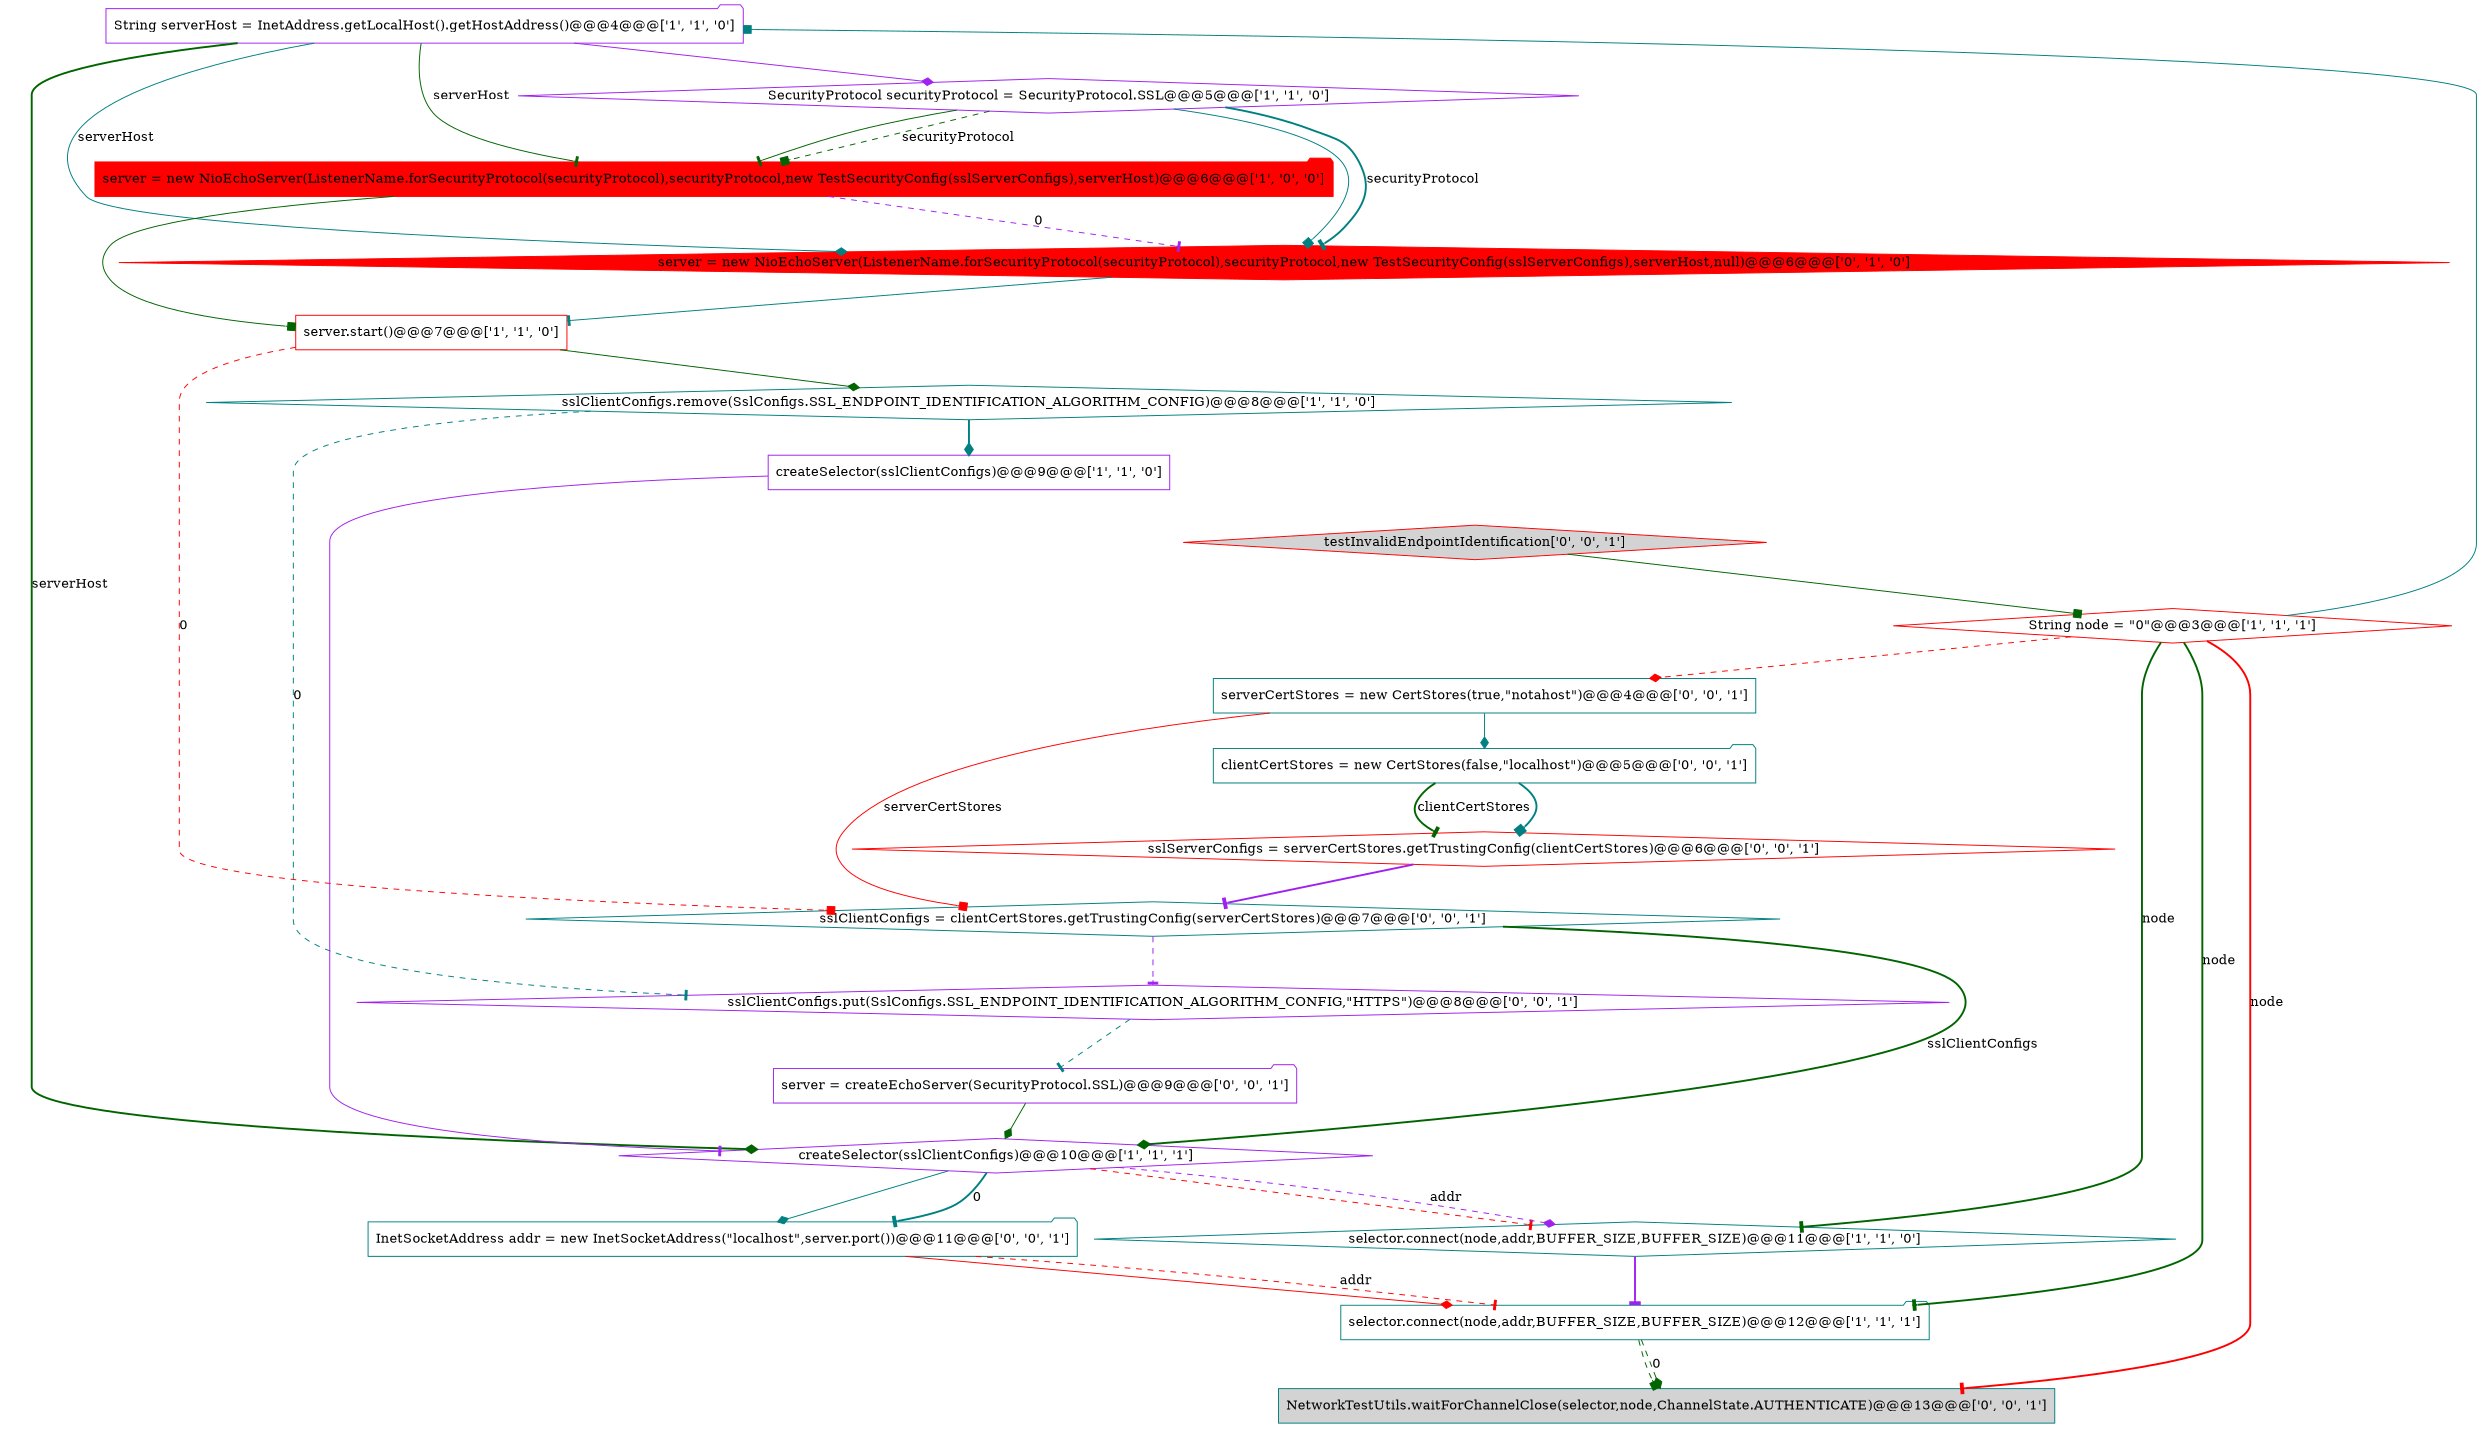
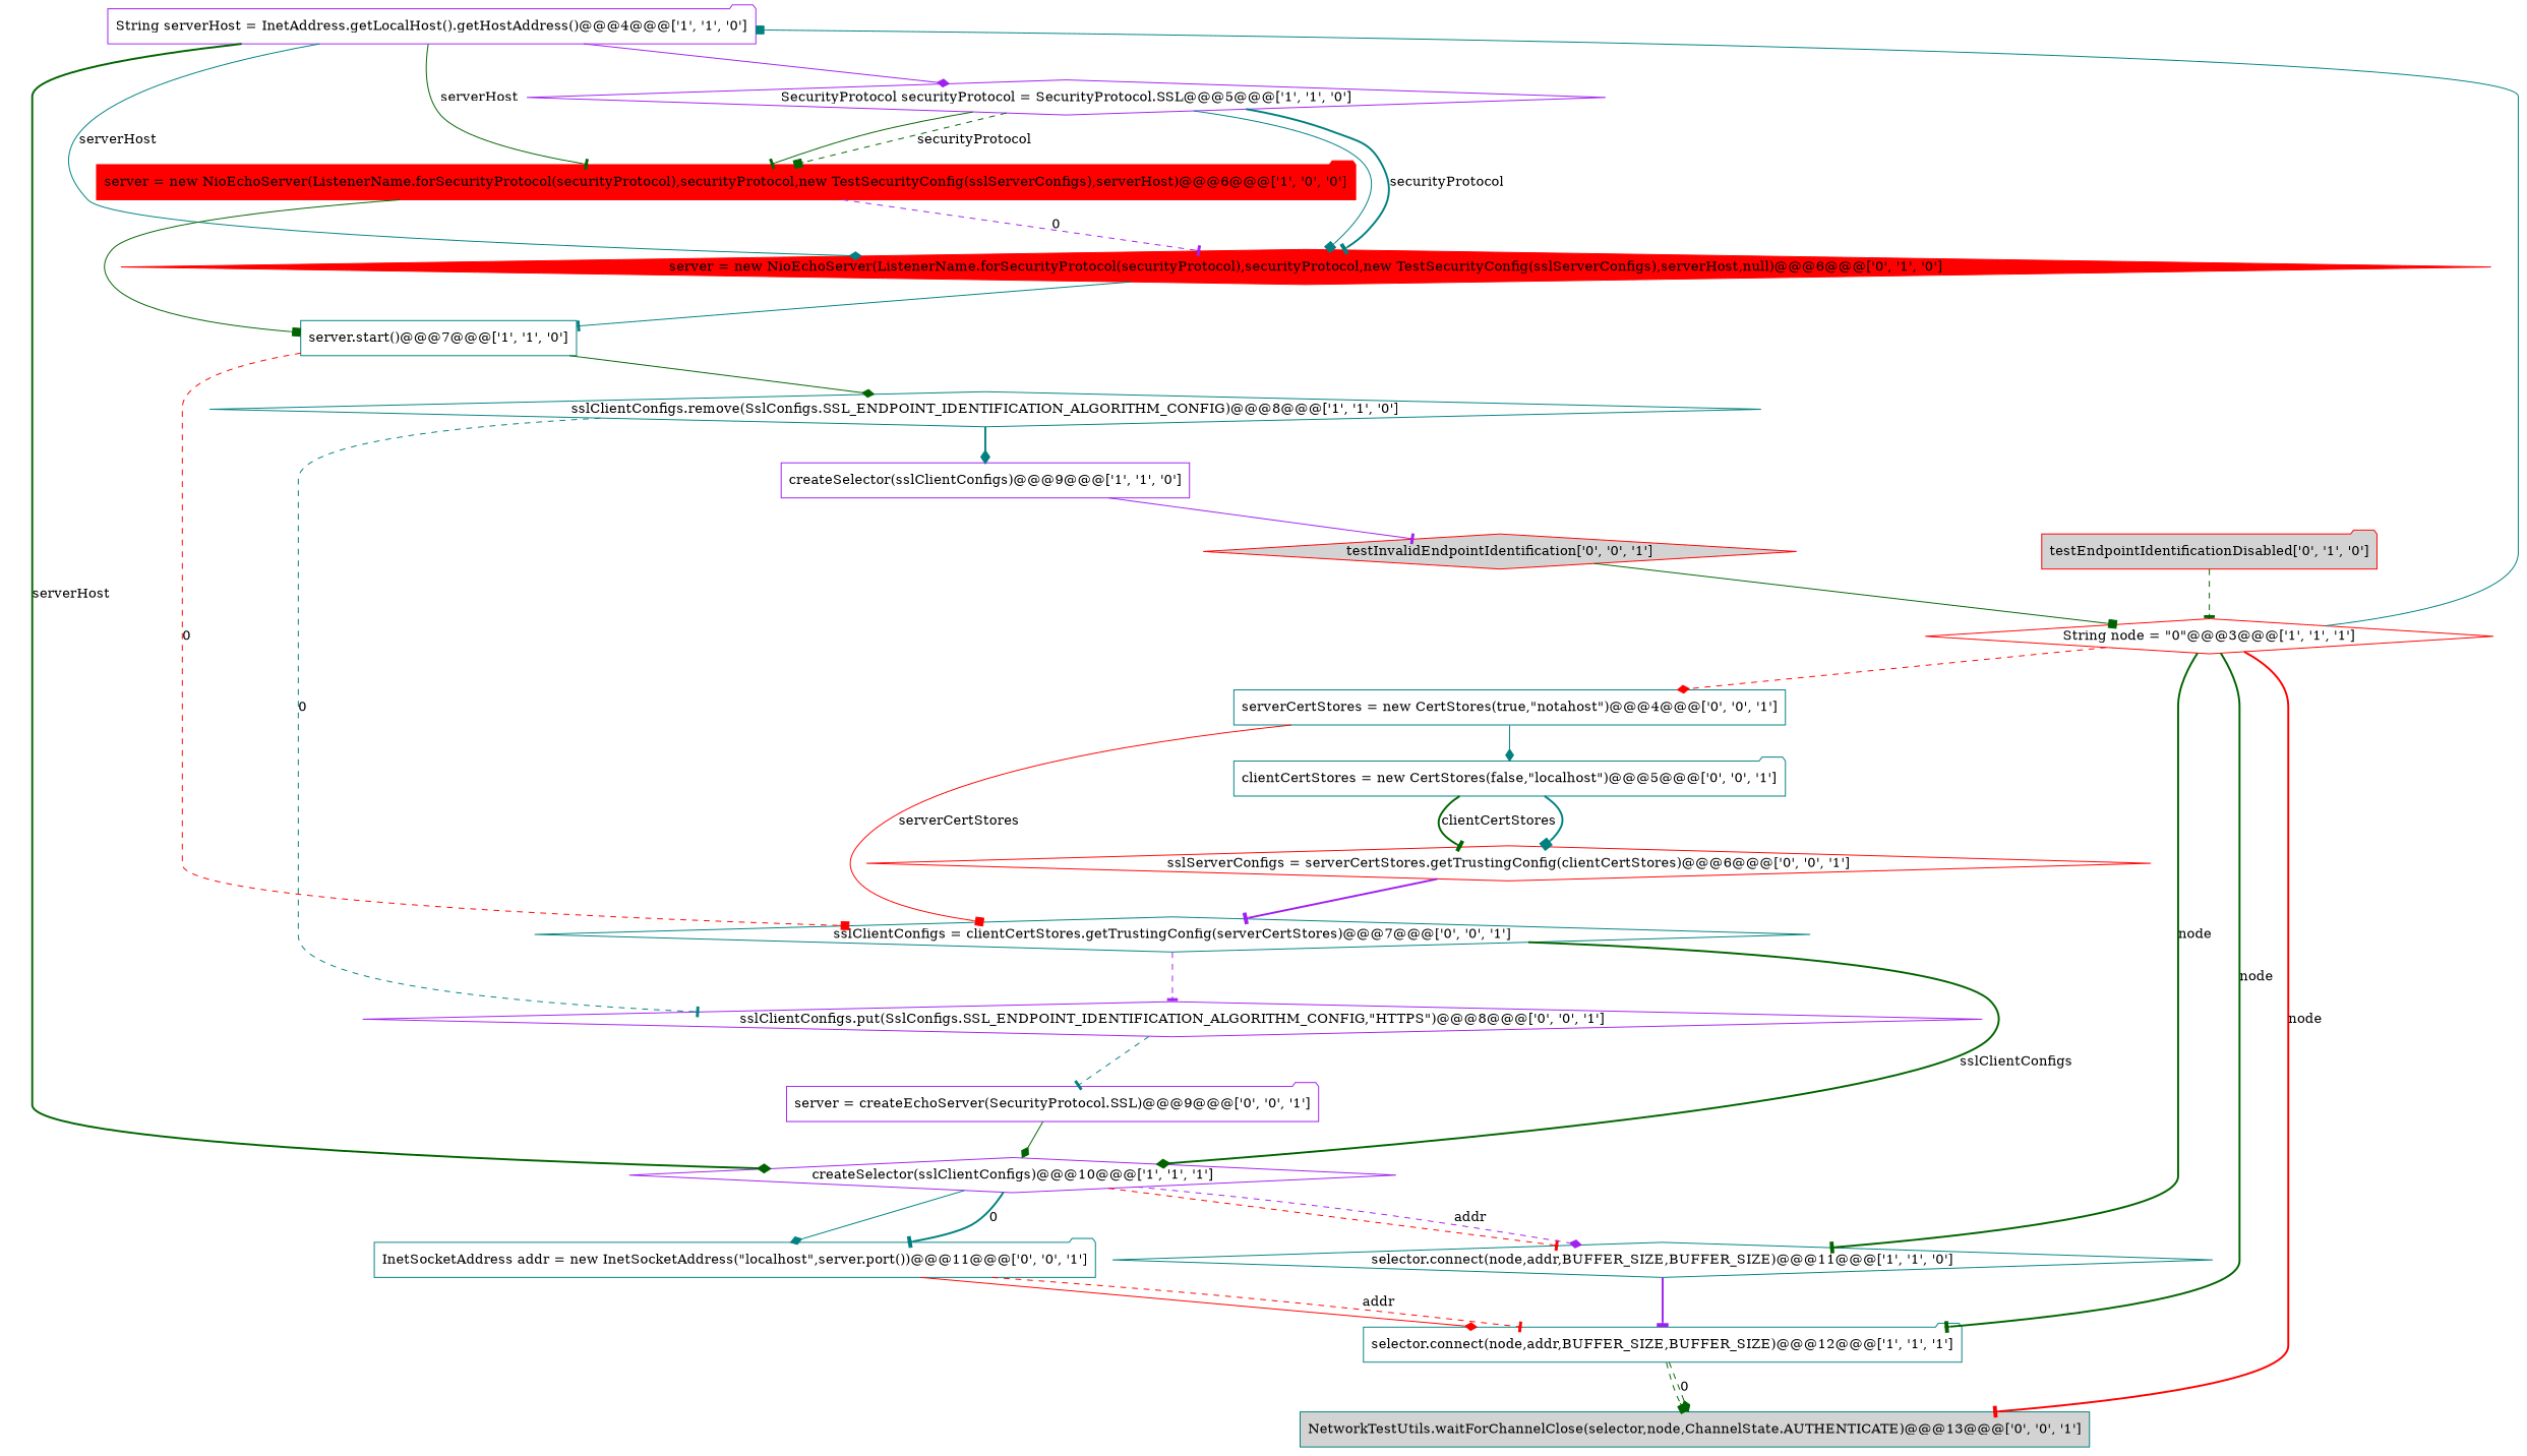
  digraph {
    node [color=teal fillcolor=white shape=diamond style=filled]
    edge [arrowhead=tee color=darkgreen style=solid]
    n1 [color=purple label="String serverHost = InetAddress.getLocalHost().getHostAddress()@@@4@@@['1', '1', '0']" shape=folder]
    n2 [color=purple label="createSelector(sslClientConfigs)@@@10@@@['1', '1', '1']"]
    n3 [color=red fillcolor=red label="server = new NioEchoServer(ListenerName.forSecurityProtocol(securityProtocol),securityProtocol,new TestSecurityConfig(sslServerConfigs),serverHost,null)@@@6@@@['0', '1', '0']"]
    n4 [color=purple label="SecurityProtocol securityProtocol = SecurityProtocol.SSL@@@5@@@['1', '1', '0']"]
    n5 [color=red fillcolor=red label="server = new NioEchoServer(ListenerName.forSecurityProtocol(securityProtocol),securityProtocol,new TestSecurityConfig(sslServerConfigs),serverHost)@@@6@@@['1', '0', '0']" shape=folder]
    n6 [label="selector.connect(node,addr,BUFFER_SIZE,BUFFER_SIZE)@@@11@@@['1', '1', '0']"]
    n7 [label="InetSocketAddress addr = new InetSocketAddress(\"localhost\",server.port())@@@11@@@['0', '0', '1']" shape=folder]
-   n8 [color=red label="server.start()@@@7@@@['1', '1', '0']" shape=box]
+   n8 [label="server.start()@@@7@@@['1', '1', '0']" shape=box]
    n9 [label="sslClientConfigs = clientCertStores.getTrustingConfig(serverCertStores)@@@7@@@['0', '0', '1']"]
    n10 [label="sslClientConfigs.remove(SslConfigs.SSL_ENDPOINT_IDENTIFICATION_ALGORITHM_CONFIG)@@@8@@@['1', '1', '0']"]
    n11 [color=purple label="sslClientConfigs.put(SslConfigs.SSL_ENDPOINT_IDENTIFICATION_ALGORITHM_CONFIG,\"HTTPS\")@@@8@@@['0', '0', '1']"]
    n12 [color=purple label="createSelector(sslClientConfigs)@@@9@@@['1', '1', '0']" shape=box]
    n13 [label="selector.connect(node,addr,BUFFER_SIZE,BUFFER_SIZE)@@@12@@@['1', '1', '1']" shape=folder]
    n14 [color=red label="sslServerConfigs = serverCertStores.getTrustingConfig(clientCertStores)@@@6@@@['0', '0', '1']"]
    n15 [fillcolor=lightgray label="NetworkTestUtils.waitForChannelClose(selector,node,ChannelState.AUTHENTICATE)@@@13@@@['0', '0', '1']" shape=box]
    n16 [color=red label="String node = \"0\"@@@3@@@['1', '1', '1']"]
    n17 [label="serverCertStores = new CertStores(true,\"notahost\")@@@4@@@['0', '0', '1']" shape=box]
    n18 [label="clientCertStores = new CertStores(false,\"localhost\")@@@5@@@['0', '0', '1']" shape=folder]
+   n19 [color=red fillcolor=lightgray label="testEndpointIdentificationDisabled['0', '1', '0']" shape=folder]
    n20 [color=red fillcolor=lightgray label="testInvalidEndpointIdentification['0', '0', '1']"]
    n21 [color=purple label="server = createEchoServer(SecurityProtocol.SSL)@@@9@@@['0', '0', '1']" shape=folder]
    n1 -> n2 [arrowhead=diamond label=serverHost style=bold]
    n1 -> n3 [arrowhead=diamond color=teal label=serverHost]
    n1 -> n4 [arrowhead=diamond color=purple]
    n1 -> n5 [label=serverHost]
    n2 -> n6 [color=red style=dashed]
    n2 -> n6 [arrowhead=diamond color=purple label=addr style=dashed]
    n2 -> n7 [color=teal label=0 style=bold]
    n2 -> n7 [arrowhead=diamond color=teal]
    n3 -> n8 [color=teal]
    n4 -> n3 [arrowhead=box color=teal]
    n4 -> n3 [color=teal label=securityProtocol style=bold]
    n4 -> n5 [arrowhead=box label=securityProtocol style=dashed]
    n4 -> n5
    n5 -> n3 [color=purple label=0 style=dashed]
    n5 -> n8 [arrowhead=box]
    n6 -> n13 [color=purple style=bold]
    n7 -> n13 [arrowhead=diamond color=red]
    n7 -> n13 [color=red label=addr style=dashed]
    n8 -> n9 [arrowhead=box color=red label=0 style=dashed]
    n8 -> n10 [arrowhead=diamond]
    n9 -> n2 [arrowhead=diamond label=sslClientConfigs style=bold]
    n9 -> n11 [color=purple style=dashed]
    n10 -> n11 [color=teal label=0 style=dashed]
    n10 -> n12 [arrowhead=diamond color=teal style=bold]
    n11 -> n21 [color=teal style=dashed]
-   n12 -> n2 [color=purple]
+   n12 -> n20 [color=purple]
    n13 -> n15 [arrowhead=diamond label=0 style=dashed]
    n13 -> n15 [arrowhead=box style=dashed]
    n14 -> n9 [color=purple style=bold]
    n16 -> n1 [arrowhead=box color=teal]
    n16 -> n6 [label="node" style=bold]
    n16 -> n13 [label="node" style=bold]
    n16 -> n15 [color=red label="node" style=bold]
    n16 -> n17 [arrowhead=diamond color=red style=dashed]
    n17 -> n9 [arrowhead=box color=red label=serverCertStores]
    n17 -> n18 [arrowhead=diamond color=teal]
    n18 -> n14 [arrowhead=box color=teal style=bold]
    n18 -> n14 [label=clientCertStores style=bold]
+   n19 -> n16 [style=dashed]
    n20 -> n16 [arrowhead=box]
    n21 -> n2 [arrowhead=diamond]
  }
